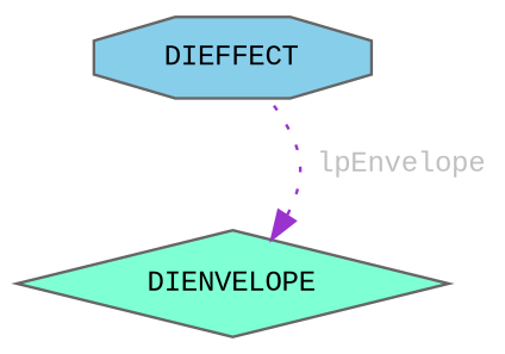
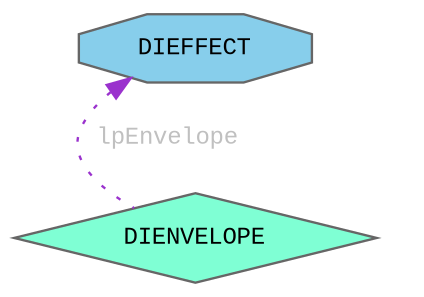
  digraph {
    fontname="Liberation Mono"
    node [color=gray40 fontname="Liberation Mono" fontsize=10 style=filled]
    n1 [fillcolor=skyblue fontcolor=black height=0.2 label=DIEFFECT shape=octagon width=0.4]
    n2 [fillcolor=aquamarine height=0.2 label=DIENVELOPE shape=diamond width=0.4]
-   n2 -> n1 [color=darkorchid3 dir=back fontcolor=grey fontname="Liberation Mono" fontsize=10 label=" lpEnvelope" labelfontname=Helvetica labelfontsize=10 style=dotted]
+   n1 -> n2 [color=darkorchid3 dir=back fontcolor=grey fontname="Liberation Mono" fontsize=10 label=" lpEnvelope" labelfontname=Helvetica labelfontsize=10 style=dotted]
  }
